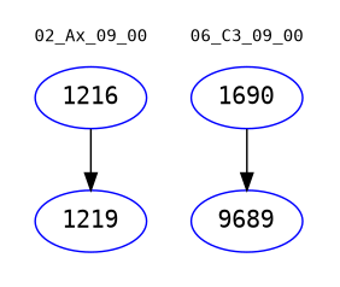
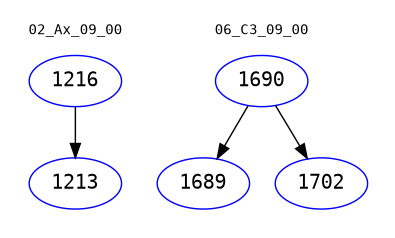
  digraph {
    fontname="DejaVu Sans Mono"
    node [color=blue fontname="DejaVu Sans Mono"]
    edge [color=black fontname="DejaVu Sans Mono"]
    n1 [label=1216]
-   n2 [label=1219]
+   n2 [label=1213]
    n3 [label=1690]
-   n4 [label=9689]
+   n4 [label=1689]
+   n5 [label=1702]
    subgraph cluster_1 {
      color=white
      fontsize=10
      label="02_Ax_09_00"
      n1
      n2
    }
    subgraph cluster_2 {
      color=white
      fontsize=10
      label="06_C3_09_00"
      n3
      n4
+     n5
    }
    n1 -> n2
    n3 -> n4
+   n3 -> n5
  }
